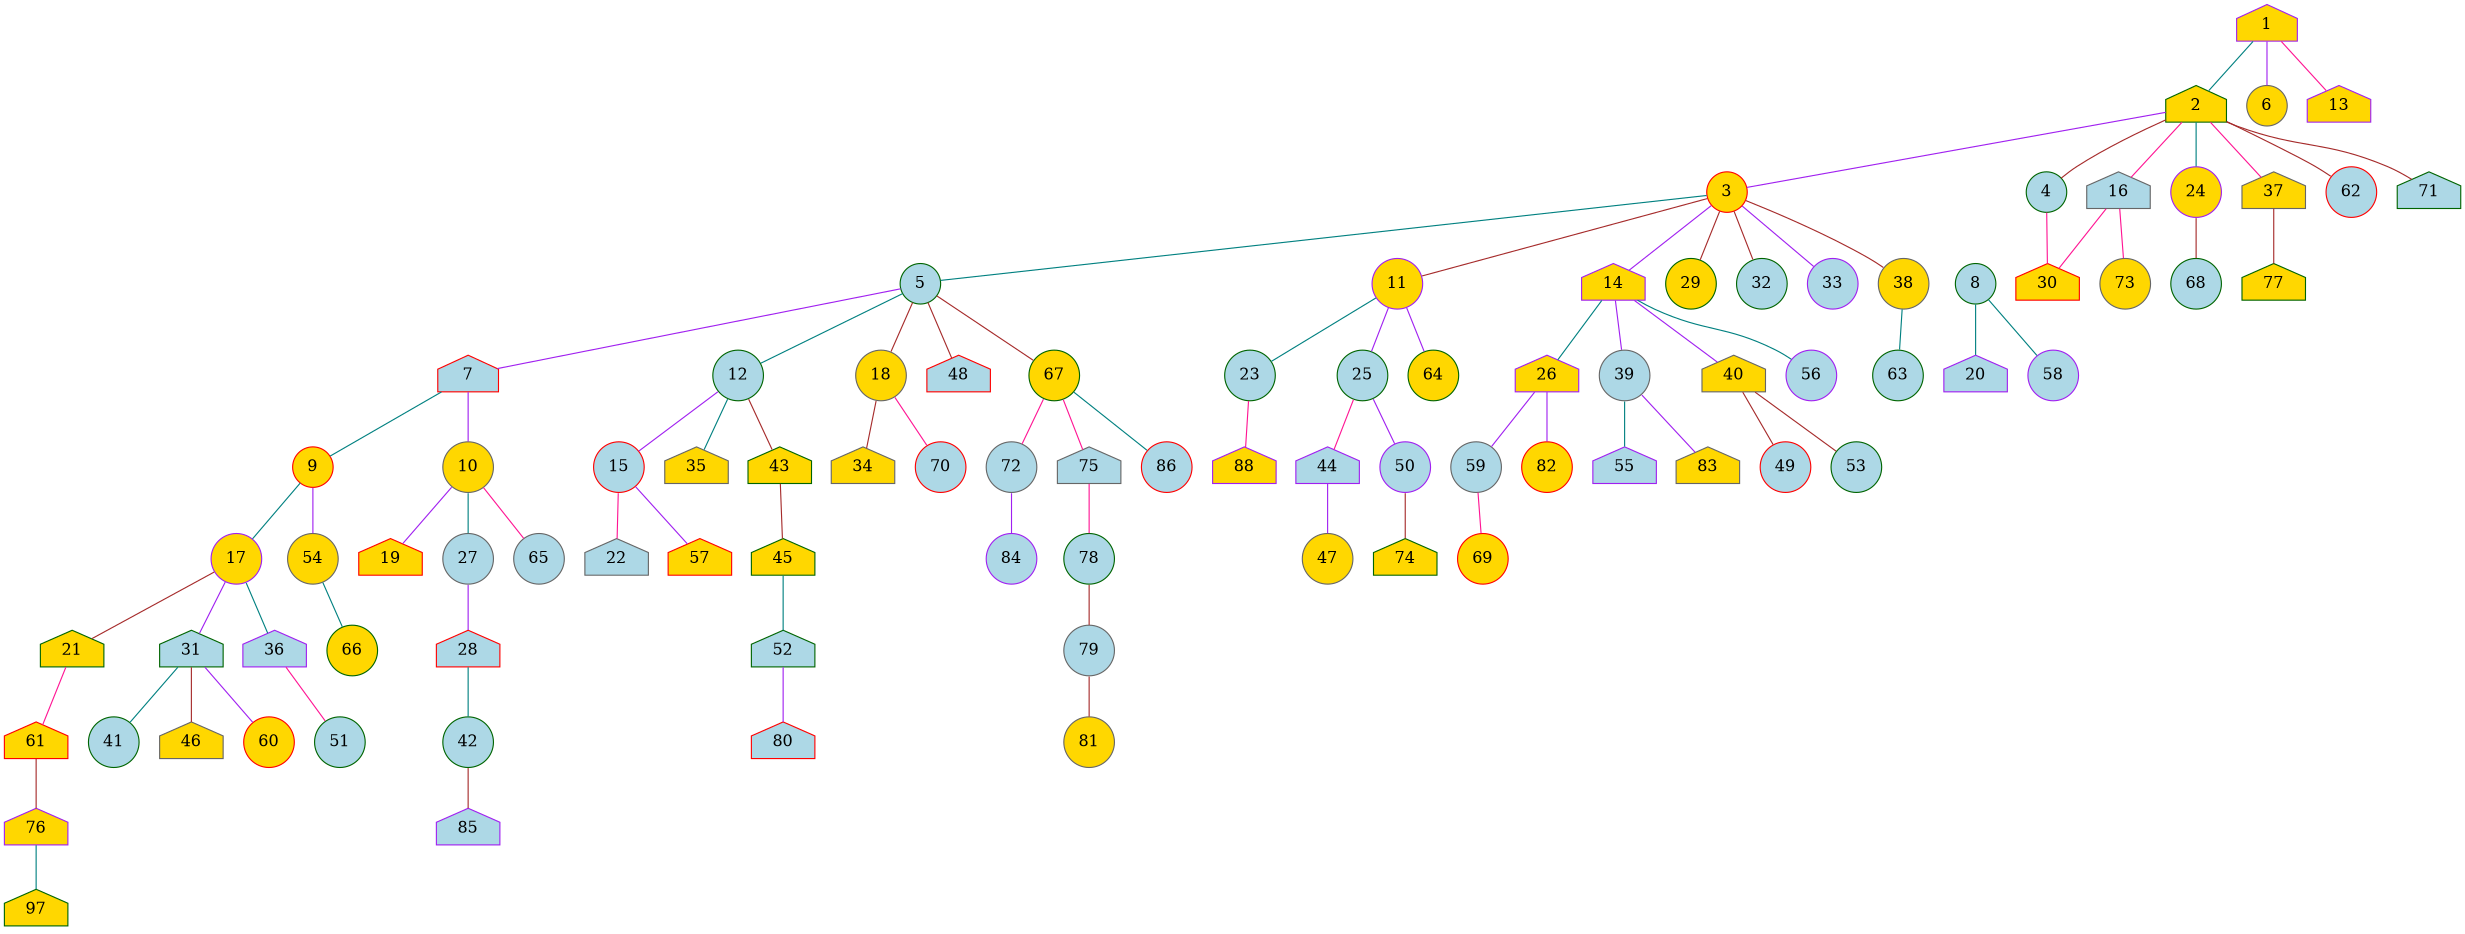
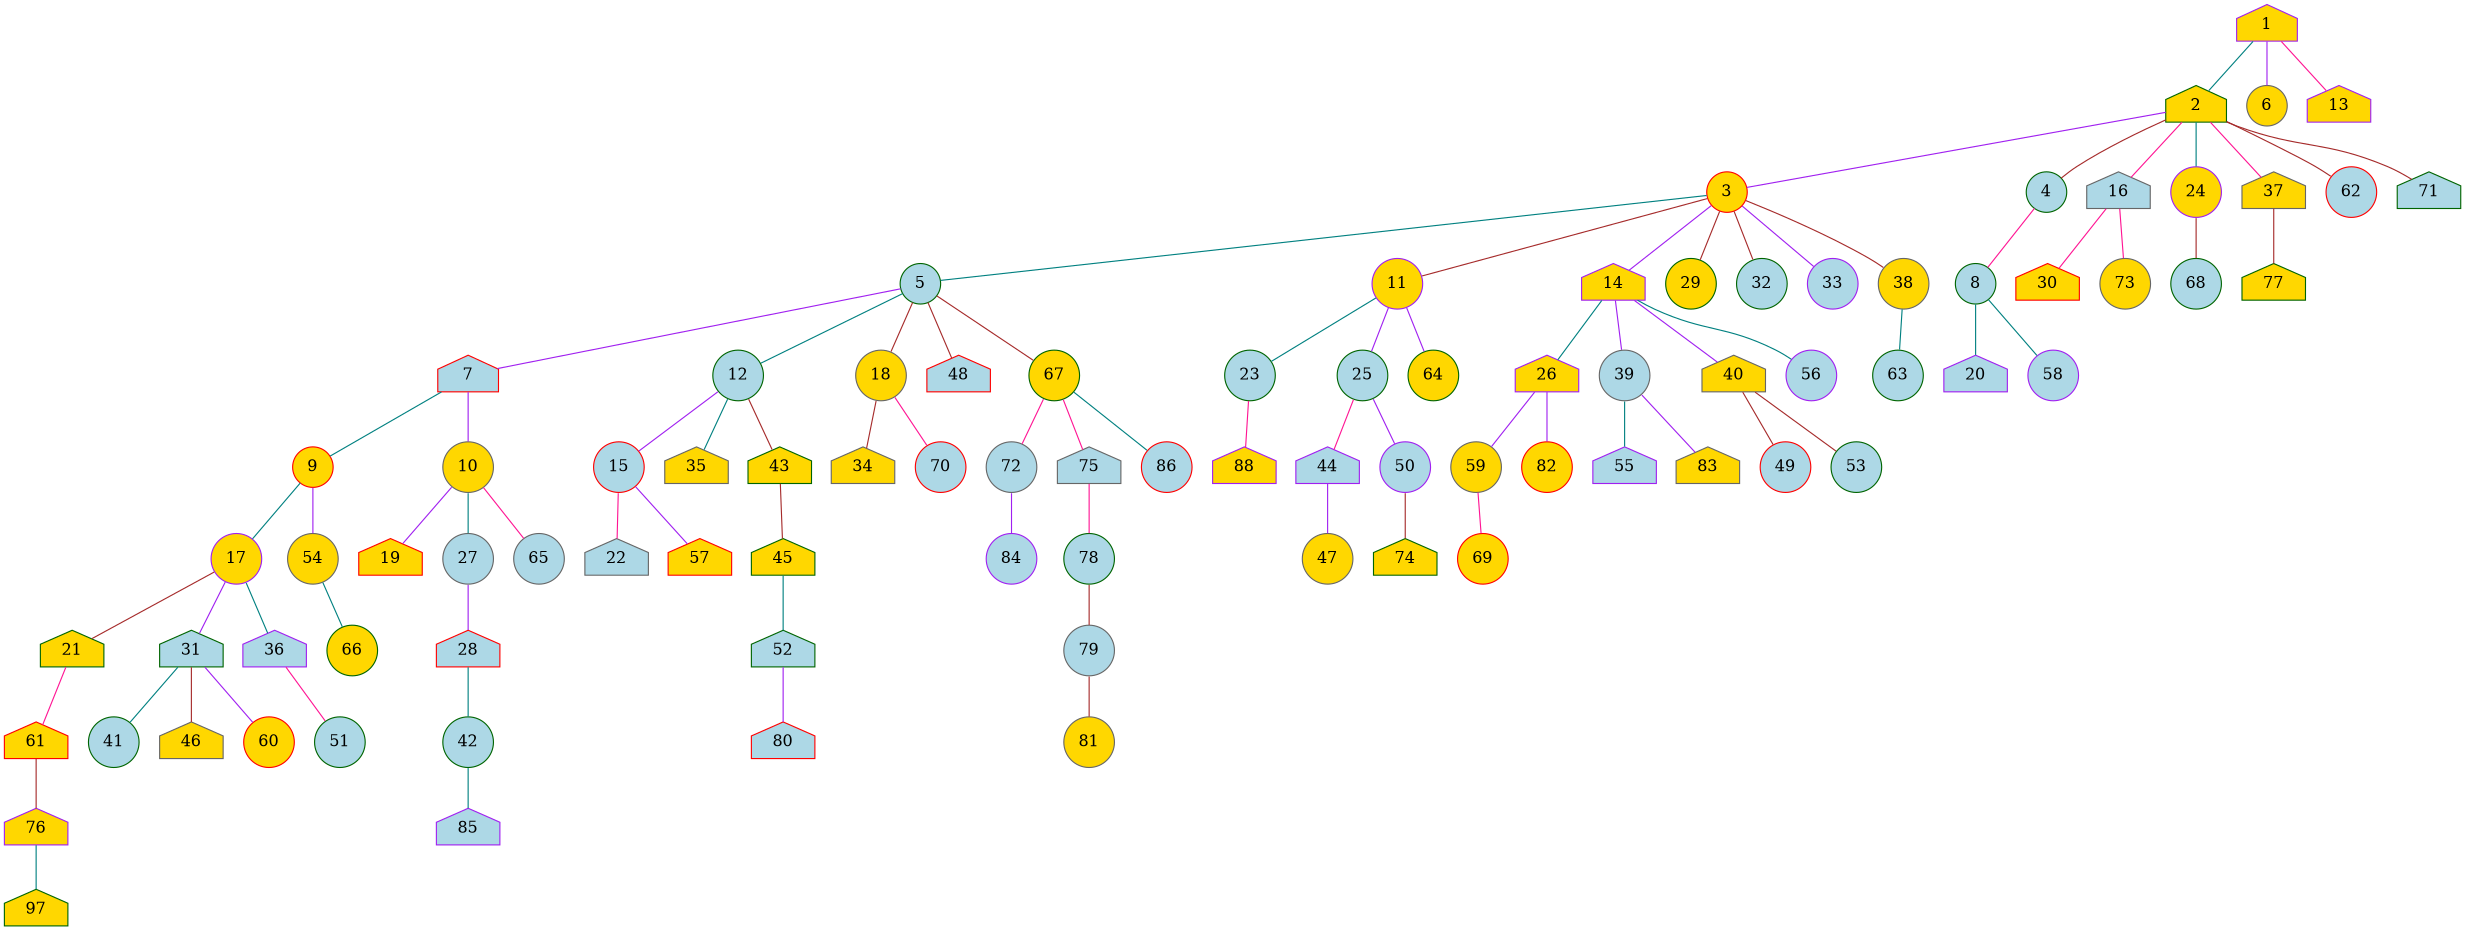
  graph {
    node [color=darkgreen fillcolor=gold shape=circle style=filled]
    edge [color=purple]
    1 [color=purple shape=house]
    2 [shape=house]
    6 [color=gray40]
    13 [color=purple shape=house]
    3 [color=red]
    4 [fillcolor=lightblue]
    16 [color=gray40 fillcolor=lightblue shape=house]
    24 [color=purple]
    37 [color=gray40 shape=house]
    62 [color=red fillcolor=lightblue]
    71 [fillcolor=lightblue shape=house]
    5 [fillcolor=lightblue]
    11 [color=purple]
    14 [color=purple shape=house]
    29
    32 [fillcolor=lightblue]
    33 [color=purple fillcolor=lightblue]
    38 [color=gray40]
    8 [fillcolor=lightblue]
    30 [color=red shape=house]
    73 [color=gray40]
    68 [fillcolor=lightblue]
    77 [shape=house]
    7 [color=red fillcolor=lightblue shape=house]
    12 [fillcolor=lightblue]
    18 [color=gray40]
    48 [color=red fillcolor=lightblue shape=house]
    67
    23 [fillcolor=lightblue]
    25 [fillcolor=lightblue]
    64
    26 [color=purple shape=house]
    39 [color=gray40 fillcolor=lightblue]
    40 [color=gray40 shape=house]
    56 [color=purple fillcolor=lightblue]
    63 [fillcolor=lightblue]
    20 [color=purple fillcolor=lightblue shape=house]
    58 [color=purple fillcolor=lightblue]
    9 [color=red]
    10 [color=gray40]
    15 [color=red fillcolor=lightblue]
    35 [color=gray40 shape=house]
    43 [shape=house]
    34 [color=gray40 shape=house]
    70 [color=red fillcolor=lightblue]
    72 [color=gray40 fillcolor=lightblue]
    75 [color=gray40 fillcolor=lightblue shape=house]
    86 [color=red fillcolor=lightblue]
    17 [color=purple]
    54 [color=gray40]
    19 [color=red shape=house]
    27 [color=gray40 fillcolor=lightblue]
    65 [color=gray40 fillcolor=lightblue]
    21 [shape=house]
    31 [fillcolor=lightblue shape=house]
    36 [color=purple fillcolor=lightblue shape=house]
    66
    28 [color=red fillcolor=lightblue shape=house]
    88 [color=purple shape=house]
    44 [color=purple fillcolor=lightblue shape=house]
    50 [color=purple fillcolor=lightblue]
    22 [color=gray40 fillcolor=lightblue shape=house]
    57 [color=red shape=house]
    45 [shape=house]
-   59 [color=gray40 fillcolor=lightblue]
+   59 [color=gray40]
    82 [color=red]
    55 [color=purple fillcolor=lightblue shape=house]
    83 [color=gray40 shape=house]
    49 [color=red fillcolor=lightblue]
    53 [fillcolor=lightblue]
    61 [color=red shape=house]
    41 [fillcolor=lightblue]
    46 [color=gray40 shape=house]
    60 [color=red]
    51 [fillcolor=lightblue]
    76 [color=purple shape=house]
    47 [color=gray40]
    74 [shape=house]
    69 [color=red]
    42 [fillcolor=lightblue]
    85 [color=purple fillcolor=lightblue shape=house]
    52 [fillcolor=lightblue shape=house]
    80 [color=red fillcolor=lightblue shape=house]
    n84 [label=97 shape=house]
    84 [color=purple fillcolor=lightblue]
    78 [fillcolor=lightblue]
    79 [color=gray40 fillcolor=lightblue]
    81 [color=gray40]
    1 -- 2 [color=teal]
    1 -- 6
    1 -- 13 [color=deeppink]
    2 -- 3
    2 -- 4 [color=brown]
    2 -- 16 [color=deeppink]
    2 -- 24 [color=teal]
    2 -- 37 [color=deeppink]
    2 -- 62 [color=brown]
    2 -- 71 [color=brown]
    3 -- 5 [color=teal]
    3 -- 11 [color=brown]
    3 -- 14
    3 -- 29 [color=brown]
    3 -- 32 [color=brown]
    3 -- 33
    3 -- 38 [color=brown]
-   4 -- 30 [color=deeppink]
+   4 -- 8 [color=deeppink]
    16 -- 30 [color=deeppink]
    16 -- 73 [color=deeppink]
    24 -- 68 [color=brown]
    37 -- 77 [color=brown]
    5 -- 7
    5 -- 12 [color=teal]
    5 -- 18 [color=brown]
    5 -- 48 [color=brown]
    5 -- 67 [color=brown]
    11 -- 23 [color=teal]
    11 -- 25
    11 -- 64
    14 -- 26 [color=teal]
    14 -- 39
    14 -- 40
    14 -- 56 [color=teal]
    38 -- 63 [color=teal]
    8 -- 20 [color=teal]
    8 -- 58 [color=teal]
    7 -- 9 [color=teal]
    7 -- 10
    12 -- 15
    12 -- 35 [color=teal]
    12 -- 43 [color=brown]
    18 -- 34 [color=brown]
    18 -- 70 [color=deeppink]
    67 -- 72 [color=deeppink]
    67 -- 75 [color=deeppink]
    67 -- 86 [color=teal]
    23 -- 88 [color=deeppink]
    25 -- 44 [color=deeppink]
    25 -- 50
    26 -- 59
    26 -- 82
    39 -- 55 [color=teal]
    39 -- 83
    40 -- 49 [color=brown]
    40 -- 53 [color=brown]
    9 -- 17 [color=teal]
    9 -- 54
    10 -- 19
    10 -- 27 [color=teal]
    10 -- 65 [color=deeppink]
    15 -- 22 [color=deeppink]
    15 -- 57
    43 -- 45 [color=brown]
    72 -- 84
    75 -- 78 [color=deeppink]
    17 -- 21 [color=brown]
    17 -- 31
    17 -- 36 [color=teal]
    54 -- 66 [color=teal]
    27 -- 28
    21 -- 61 [color=deeppink]
    31 -- 41 [color=teal]
    31 -- 46 [color=brown]
    31 -- 60
    36 -- 51 [color=deeppink]
    28 -- 42 [color=teal]
    44 -- 47
    50 -- 74 [color=brown]
    45 -- 52 [color=teal]
    59 -- 69 [color=deeppink]
    61 -- 76 [color=brown]
    76 -- n84 [color=teal]
-   42 -- 85 [color=brown]
+   42 -- 85 [color=teal]
    52 -- 80
    78 -- 79 [color=brown]
    79 -- 81 [color=brown]
  }
